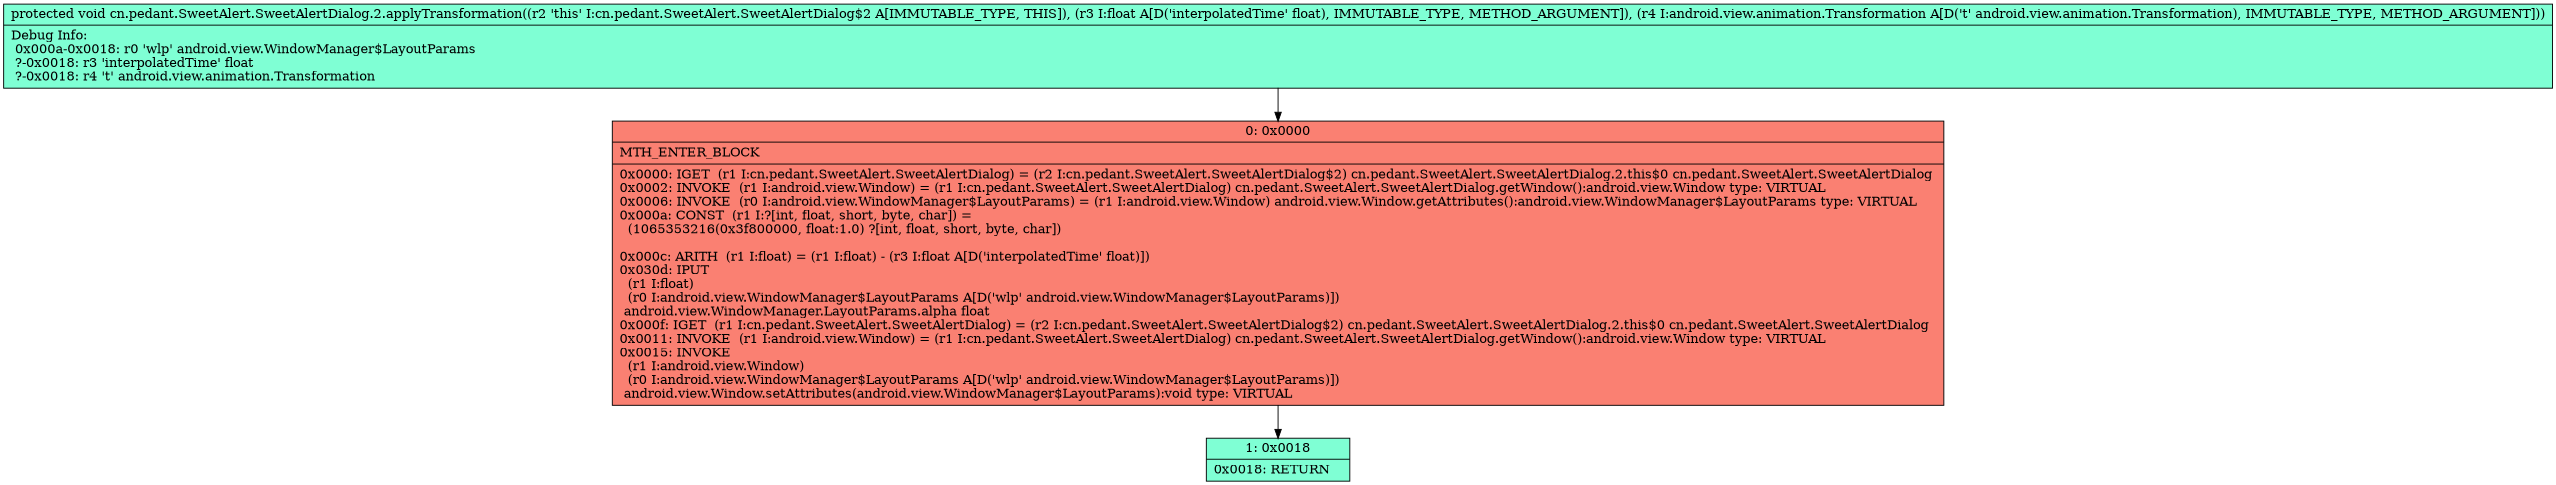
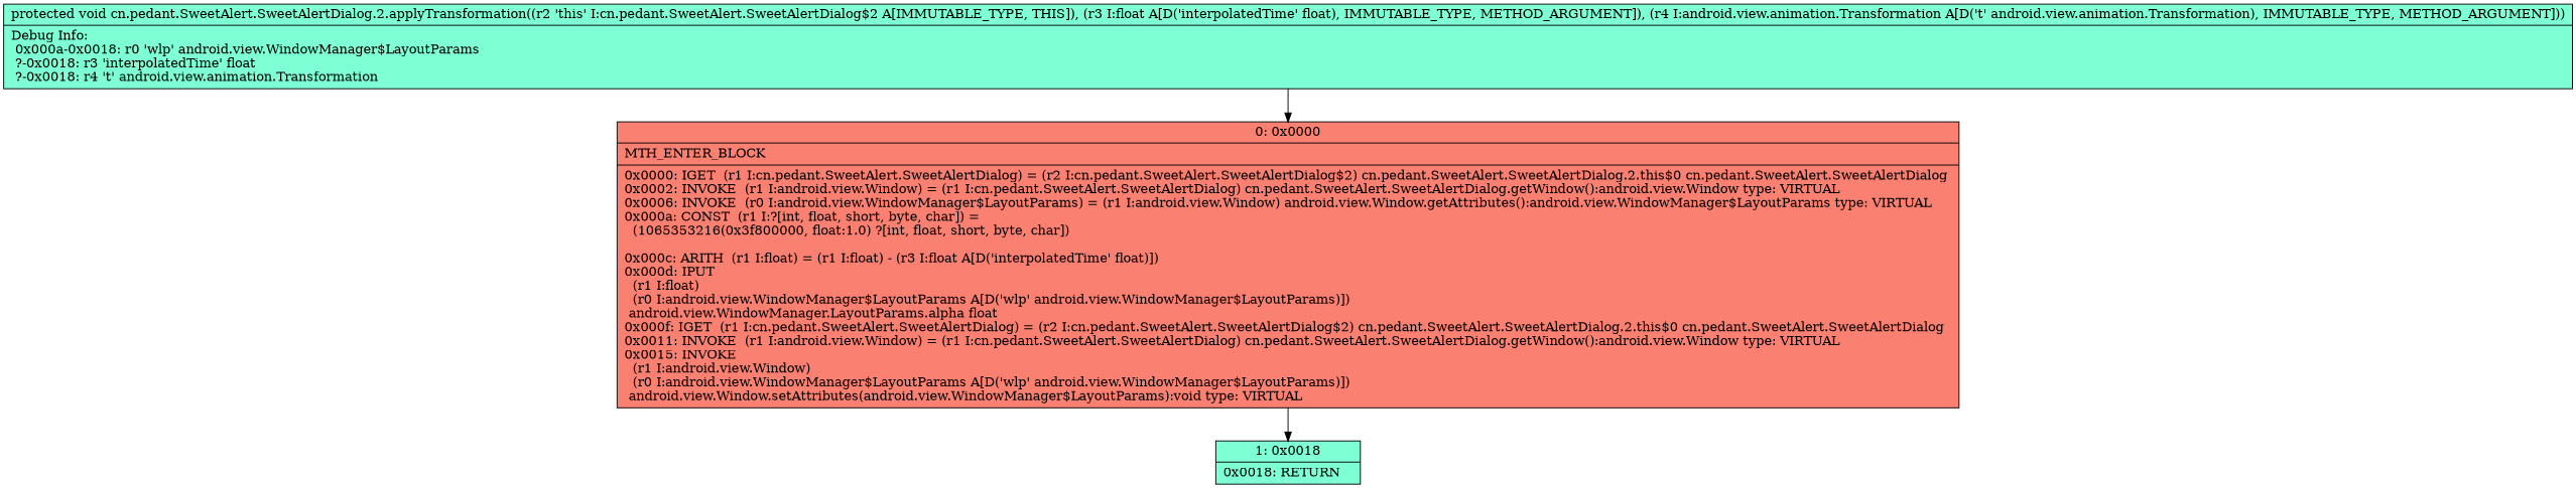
  digraph {
    node [shape=record style=filled fillcolor=aquamarine]
-   n1 [label="{0\:\ 0x0000|MTH_ENTER_BLOCK\l|0x0000: IGET  (r1 I:cn.pedant.SweetAlert.SweetAlertDialog) = (r2 I:cn.pedant.SweetAlert.SweetAlertDialog$2) cn.pedant.SweetAlert.SweetAlertDialog.2.this$0 cn.pedant.SweetAlert.SweetAlertDialog \l0x0002: INVOKE  (r1 I:android.view.Window) = (r1 I:cn.pedant.SweetAlert.SweetAlertDialog) cn.pedant.SweetAlert.SweetAlertDialog.getWindow():android.view.Window type: VIRTUAL \l0x0006: INVOKE  (r0 I:android.view.WindowManager$LayoutParams) = (r1 I:android.view.Window) android.view.Window.getAttributes():android.view.WindowManager$LayoutParams type: VIRTUAL \l0x000a: CONST  (r1 I:?[int, float, short, byte, char]) = \l  (1065353216(0x3f800000, float:1.0) ?[int, float, short, byte, char])\l \l0x000c: ARITH  (r1 I:float) = (r1 I:float) \- (r3 I:float A[D('interpolatedTime' float)]) \l0x030d: IPUT  \l  (r1 I:float)\l  (r0 I:android.view.WindowManager$LayoutParams A[D('wlp' android.view.WindowManager$LayoutParams)])\l android.view.WindowManager.LayoutParams.alpha float \l0x000f: IGET  (r1 I:cn.pedant.SweetAlert.SweetAlertDialog) = (r2 I:cn.pedant.SweetAlert.SweetAlertDialog$2) cn.pedant.SweetAlert.SweetAlertDialog.2.this$0 cn.pedant.SweetAlert.SweetAlertDialog \l0x0011: INVOKE  (r1 I:android.view.Window) = (r1 I:cn.pedant.SweetAlert.SweetAlertDialog) cn.pedant.SweetAlert.SweetAlertDialog.getWindow():android.view.Window type: VIRTUAL \l0x0015: INVOKE  \l  (r1 I:android.view.Window)\l  (r0 I:android.view.WindowManager$LayoutParams A[D('wlp' android.view.WindowManager$LayoutParams)])\l android.view.Window.setAttributes(android.view.WindowManager$LayoutParams):void type: VIRTUAL \l}" fillcolor=salmon]
+   n1 [label="{0\:\ 0x0000|MTH_ENTER_BLOCK\l|0x0000: IGET  (r1 I:cn.pedant.SweetAlert.SweetAlertDialog) = (r2 I:cn.pedant.SweetAlert.SweetAlertDialog$2) cn.pedant.SweetAlert.SweetAlertDialog.2.this$0 cn.pedant.SweetAlert.SweetAlertDialog \l0x0002: INVOKE  (r1 I:android.view.Window) = (r1 I:cn.pedant.SweetAlert.SweetAlertDialog) cn.pedant.SweetAlert.SweetAlertDialog.getWindow():android.view.Window type: VIRTUAL \l0x0006: INVOKE  (r0 I:android.view.WindowManager$LayoutParams) = (r1 I:android.view.Window) android.view.Window.getAttributes():android.view.WindowManager$LayoutParams type: VIRTUAL \l0x000a: CONST  (r1 I:?[int, float, short, byte, char]) = \l  (1065353216(0x3f800000, float:1.0) ?[int, float, short, byte, char])\l \l0x000c: ARITH  (r1 I:float) = (r1 I:float) \- (r3 I:float A[D('interpolatedTime' float)]) \l0x000d: IPUT  \l  (r1 I:float)\l  (r0 I:android.view.WindowManager$LayoutParams A[D('wlp' android.view.WindowManager$LayoutParams)])\l android.view.WindowManager.LayoutParams.alpha float \l0x000f: IGET  (r1 I:cn.pedant.SweetAlert.SweetAlertDialog) = (r2 I:cn.pedant.SweetAlert.SweetAlertDialog$2) cn.pedant.SweetAlert.SweetAlertDialog.2.this$0 cn.pedant.SweetAlert.SweetAlertDialog \l0x0011: INVOKE  (r1 I:android.view.Window) = (r1 I:cn.pedant.SweetAlert.SweetAlertDialog) cn.pedant.SweetAlert.SweetAlertDialog.getWindow():android.view.Window type: VIRTUAL \l0x0015: INVOKE  \l  (r1 I:android.view.Window)\l  (r0 I:android.view.WindowManager$LayoutParams A[D('wlp' android.view.WindowManager$LayoutParams)])\l android.view.Window.setAttributes(android.view.WindowManager$LayoutParams):void type: VIRTUAL \l}" fillcolor=salmon]
    n2 [label="{1\:\ 0x0018|0x0018: RETURN   \l}"]
    n3 [label="{protected void cn.pedant.SweetAlert.SweetAlertDialog.2.applyTransformation((r2 'this' I:cn.pedant.SweetAlert.SweetAlertDialog$2 A[IMMUTABLE_TYPE, THIS]), (r3 I:float A[D('interpolatedTime' float), IMMUTABLE_TYPE, METHOD_ARGUMENT]), (r4 I:android.view.animation.Transformation A[D('t' android.view.animation.Transformation), IMMUTABLE_TYPE, METHOD_ARGUMENT]))  | Debug Info:\l  0x000a\-0x0018: r0 'wlp' android.view.WindowManager$LayoutParams\l  ?\-0x0018: r3 'interpolatedTime' float\l  ?\-0x0018: r4 't' android.view.animation.Transformation\l}"]
    n1 -> n2
    n3 -> n1
  }
